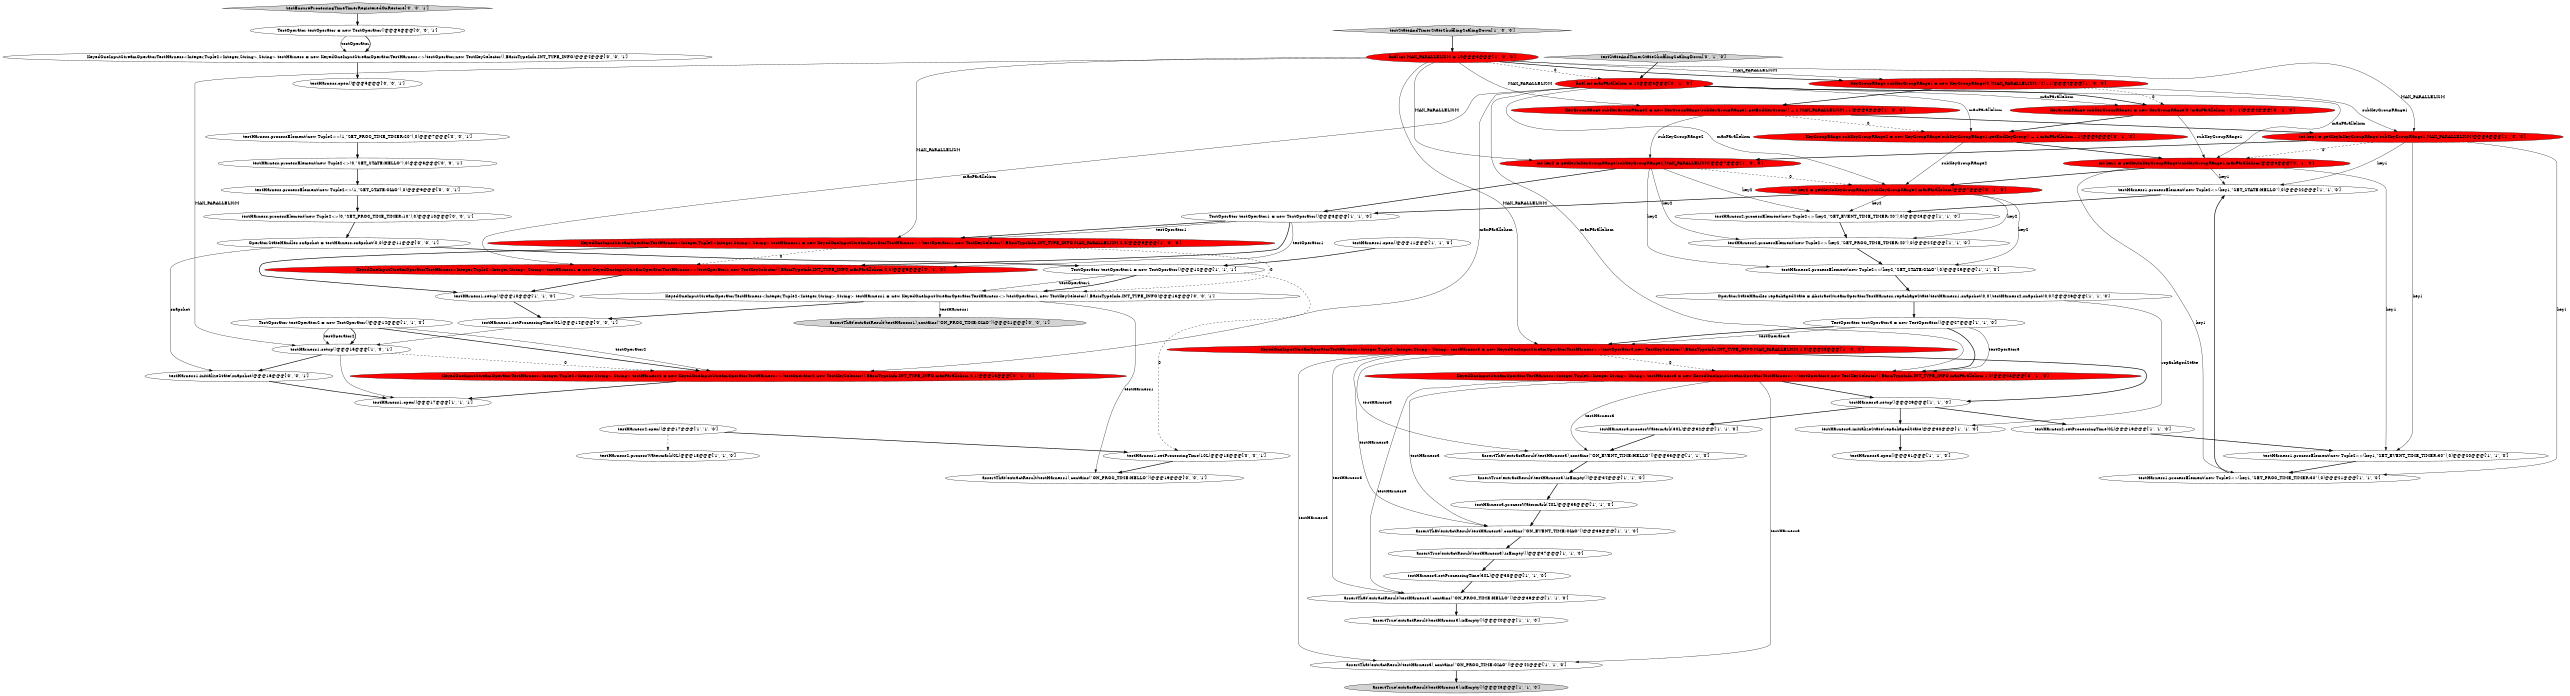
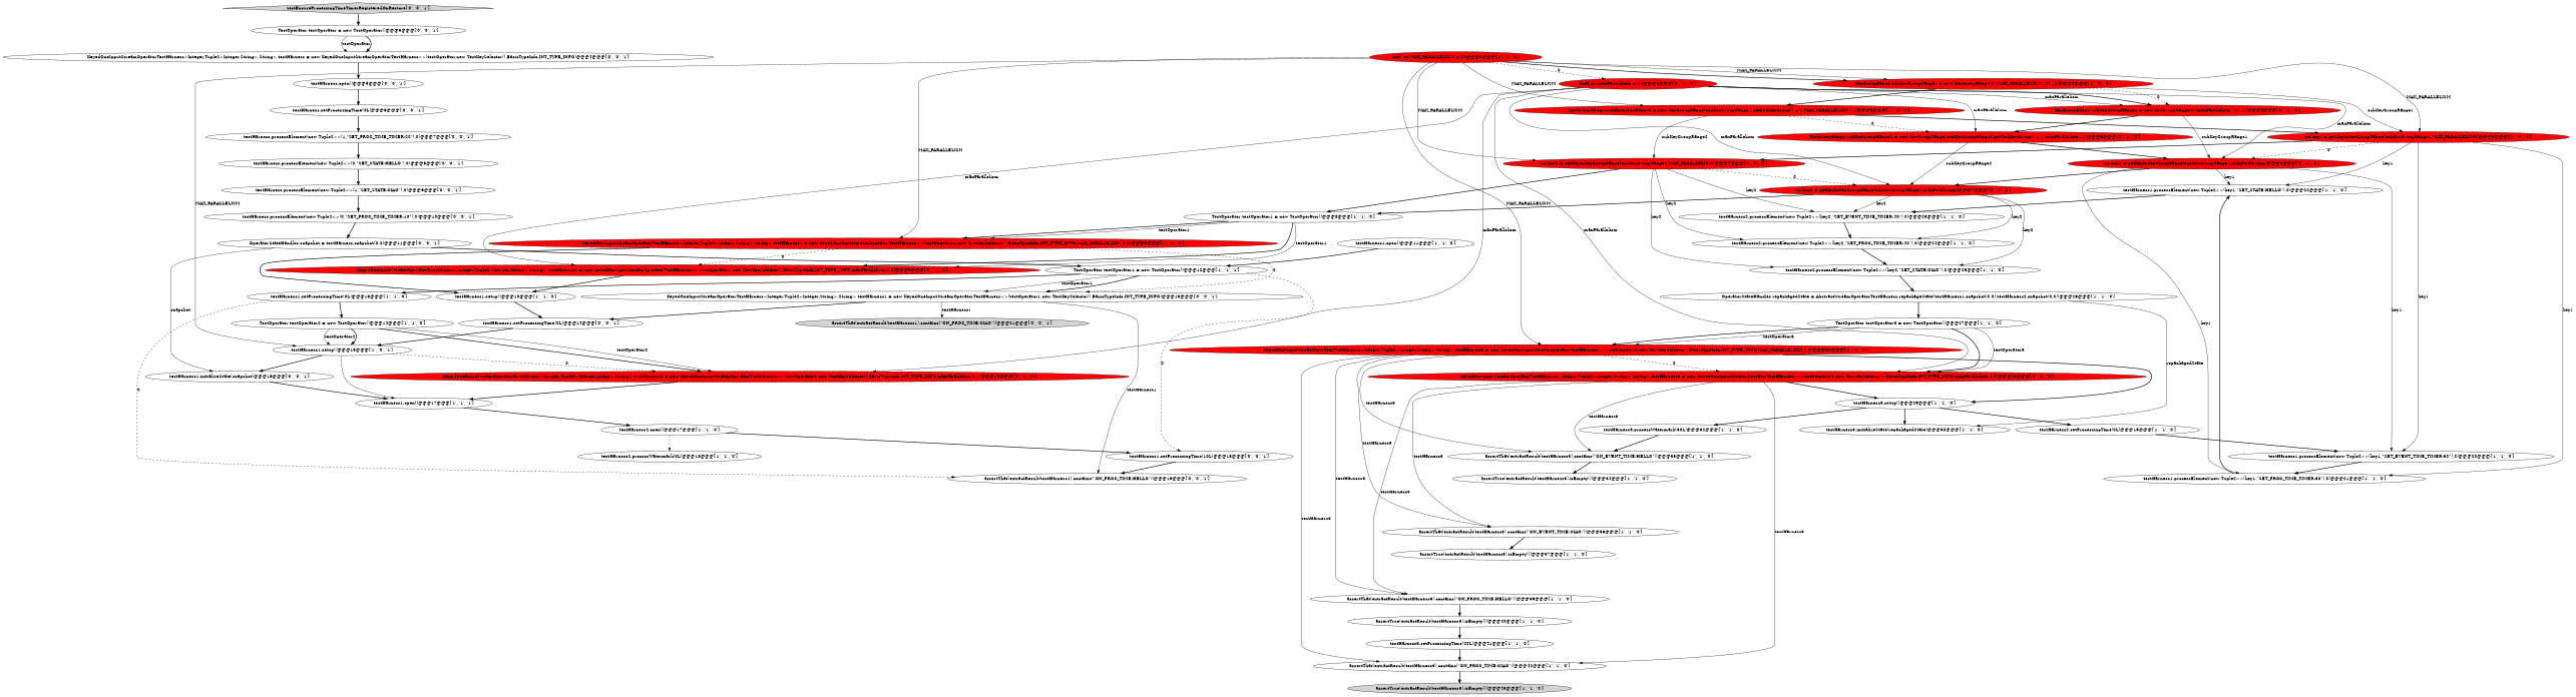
  digraph {
    fontname="DejaVu Serif"
    node [fillcolor=white fontname="DejaVu Serif" shape=ellipse style=filled]
    edge [fontname="DejaVu Serif" style=bold]
    n1 [label="testHarness.open()@@@5@@@['0', '0', '1']"]
+   n2 [label="testHarness.setProcessingTime(0L)@@@6@@@['0', '0', '1']"]
    n3 [label="testHarness.processElement(new Tuple2<>(1,\"SET_PROC_TIME_TIMER:20\"),0)@@@7@@@['0', '0', '1']"]
-   n4 [label="testHarness3.processWatermark(40L)@@@35@@@['1', '1', '0']"]
    n5 [label="assertThat(extractResult(testHarness3),contains(\"ON_EVENT_TIME:CIAO\"))@@@36@@@['1', '1', '0']"]
    n6 [label="assertTrue(extractResult(testHarness3).isEmpty())@@@37@@@['1', '1', '0']"]
+   n7 [label="testHarness3.setProcessingTime(40L)@@@41@@@['1', '1', '0']"]
    n8 [label="assertThat(extractResult(testHarness3),contains(\"ON_PROC_TIME:CIAO\"))@@@42@@@['1', '1', '0']"]
    n9 [fillcolor=lightgray label="assertTrue(extractResult(testHarness3).isEmpty())@@@43@@@['1', '1', '0']"]
    n10 [label="testHarness3.initializeState(repackagedState)@@@30@@@['1', '1', '0']"]
-   n11 [label="testHarness3.open()@@@31@@@['1', '1', '0']"]
    n12 [label="testHarness1.open()@@@11@@@['1', '1', '0']"]
    n13 [label="TestOperator testOperator1 = new TestOperator()@@@12@@@['1', '1', '1']"]
    n14 [label="testHarness1.setProcessingTime(10L)@@@18@@@['0', '0', '1']"]
    n15 [label="KeyedOneInputStreamOperatorTestHarness<Integer,Tuple2<Integer,String>,String> testHarness1 = new KeyedOneInputStreamOperatorTestHarness<>(testOperator1,new TestKeySelector(),BasicTypeInfo.INT_TYPE_INFO)@@@13@@@['0', '0', '1']"]
+   n16 [label="testHarness1.setProcessingTime(0L)@@@13@@@['1', '1', '0']"]
    n17 [label="testHarness.processElement(new Tuple2<>(0,\"SET_STATE:HELLO\"),0)@@@8@@@['0', '0', '1']"]
    n18 [label="testHarness.processElement(new Tuple2<>(1,\"SET_STATE:CIAO\"),0)@@@9@@@['0', '0', '1']"]
    n19 [label="testHarness.processElement(new Tuple2<>(0,\"SET_PROC_TIME_TIMER:10\"),0)@@@10@@@['0', '0', '1']"]
-   n20 [fillcolor=lightgray label="testStateAndTimerStateShufflingScalingDown['1', '0', '0']" shape=diamond]
    n21 [fillcolor=red label="final int MAX_PARALLELISM = 10@@@3@@@['1', '0', '0']"]
    n22 [fillcolor=red label="int key1 = getKeyInKeyGroupRange(subKeyGroupRange1,MAX_PARALLELISM)@@@6@@@['1', '0', '0']"]
    n23 [fillcolor=red label="int key2 = getKeyInKeyGroupRange(subKeyGroupRange2,MAX_PARALLELISM)@@@7@@@['1', '0', '0']"]
    n24 [fillcolor=red label="KeyedOneInputStreamOperatorTestHarness<Integer,Tuple2<Integer,String>,String> testHarness1 = new KeyedOneInputStreamOperatorTestHarness<>(testOperator1,new TestKeySelector(),BasicTypeInfo.INT_TYPE_INFO,MAX_PARALLELISM,2,0)@@@9@@@['1', '0', '0']"]
    n25 [fillcolor=red label="KeyGroupRange subKeyGroupRange1 = new KeyGroupRange(0,(MAX_PARALLELISM / 2) - 1)@@@4@@@['1', '0', '0']"]
    n26 [fillcolor=red label="KeyGroupRange subKeyGroupRange2 = new KeyGroupRange(subKeyGroupRange1.getEndKeyGroup() + 1,MAX_PARALLELISM - 1)@@@5@@@['1', '0', '0']"]
    n27 [fillcolor=red label="KeyedOneInputStreamOperatorTestHarness<Integer,Tuple2<Integer,String>,String> testHarness3 = new KeyedOneInputStreamOperatorTestHarness<>(testOperator3,new TestKeySelector(),BasicTypeInfo.INT_TYPE_INFO,MAX_PARALLELISM,1,0)@@@28@@@['1', '0', '0']"]
    n28 [label="testHarness1.setup()@@@15@@@['1', '0', '1']"]
    n29 [fillcolor=red label="final int maxParallelism = 10@@@3@@@['0', '1', '0']"]
    n30 [label="assertThat(extractResult(testHarness3),contains(\"ON_EVENT_TIME:HELLO\"))@@@33@@@['1', '1', '0']"]
    n31 [label="assertTrue(extractResult(testHarness3).isEmpty())@@@34@@@['1', '1', '0']"]
    n32 [label="testHarness2.processElement(new Tuple2<>(key2,\"SET_PROC_TIME_TIMER:40\"),0)@@@24@@@['1', '1', '0']"]
    n33 [label="testHarness2.processElement(new Tuple2<>(key2,\"SET_STATE:CIAO\"),0)@@@25@@@['1', '1', '0']"]
    n34 [label="OperatorStateHandles repackagedState = AbstractStreamOperatorTestHarness.repackageState(testHarness1.snapshot(0,0),testHarness2.snapshot(0,0))@@@26@@@['1', '1', '0']"]
    n35 [label="OperatorStateHandles snapshot = testHarness.snapshot(0,0)@@@11@@@['0', '0', '1']"]
    n36 [label="testHarness1.processElement(new Tuple2<>(key1,\"SET_STATE:HELLO\"),0)@@@22@@@['1', '1', '0']"]
    n37 [label="testHarness1.processElement(new Tuple2<>(key1,\"SET_EVENT_TIME_TIMER:30\"),0)@@@20@@@['1', '1', '0']"]
    n38 [label="testHarness1.processElement(new Tuple2<>(key1,\"SET_PROC_TIME_TIMER:30\"),0)@@@21@@@['1', '1', '0']"]
    n39 [fillcolor=red label="int key1 = getKeyInKeyGroupRange(subKeyGroupRange1,maxParallelism)@@@6@@@['0', '1', '0']"]
    n40 [label="testHarness2.processElement(new Tuple2<>(key2,\"SET_EVENT_TIME_TIMER:40\"),0)@@@23@@@['1', '1', '0']"]
    n41 [label="TestOperator testOperator1 = new TestOperator()@@@8@@@['1', '1', '0']"]
    n42 [fillcolor=red label="int key2 = getKeyInKeyGroupRange(subKeyGroupRange2,maxParallelism)@@@7@@@['0', '1', '0']"]
-   n43 [label="testHarness3.setProcessingTime(30L)@@@38@@@['1', '1', '0']"]
    n44 [label="testHarness1.open()@@@17@@@['1', '1', '1']"]
    n45 [label="testHarness2.open()@@@17@@@['1', '1', '0']"]
    n46 [label="testHarness2.processWatermark(0L)@@@18@@@['1', '1', '0']"]
    n47 [label="assertThat(extractResult(testHarness1),contains(\"ON_PROC_TIME:HELLO\"))@@@19@@@['0', '0', '1']"]
    n48 [fillcolor=red label="KeyGroupRange subKeyGroupRange1 = new KeyGroupRange(0,(maxParallelism / 2) - 1)@@@4@@@['0', '1', '0']"]
    n49 [fillcolor=red label="KeyGroupRange subKeyGroupRange2 = new KeyGroupRange(subKeyGroupRange1.getEndKeyGroup() + 1,maxParallelism - 1)@@@5@@@['0', '1', '0']"]
    n50 [label="TestOperator testOperator = new TestOperator()@@@3@@@['0', '0', '1']"]
    n51 [label="KeyedOneInputStreamOperatorTestHarness<Integer,Tuple2<Integer,String>,String> testHarness = new KeyedOneInputStreamOperatorTestHarness<>(testOperator,new TestKeySelector(),BasicTypeInfo.INT_TYPE_INFO)@@@4@@@['0', '0', '1']"]
    n52 [fillcolor=lightgray label="assertThat(extractResult(testHarness1),contains(\"ON_PROC_TIME:CIAO\"))@@@21@@@['0', '0', '1']"]
    n53 [fillcolor=red label="KeyedOneInputStreamOperatorTestHarness<Integer,Tuple2<Integer,String>,String> testHarness3 = new KeyedOneInputStreamOperatorTestHarness<>(testOperator3,new TestKeySelector(),BasicTypeInfo.INT_TYPE_INFO,maxParallelism,1,0)@@@28@@@['0', '1', '0']"]
    n54 [label="assertThat(extractResult(testHarness3),contains(\"ON_PROC_TIME:HELLO\"))@@@39@@@['1', '1', '0']"]
    n55 [label="testHarness3.setup()@@@29@@@['1', '1', '0']"]
    n56 [label="assertTrue(extractResult(testHarness3).isEmpty())@@@40@@@['1', '1', '0']"]
    n57 [label="testHarness3.processWatermark(30L)@@@32@@@['1', '1', '0']"]
    n58 [label="testHarness2.setProcessingTime(0L)@@@19@@@['1', '1', '0']"]
    n59 [fillcolor=red label="KeyedOneInputStreamOperatorTestHarness<Integer,Tuple2<Integer,String>,String> testHarness2 = new KeyedOneInputStreamOperatorTestHarness<>(testOperator2,new TestKeySelector(),BasicTypeInfo.INT_TYPE_INFO,maxParallelism,2,1)@@@15@@@['0', '1', '0']"]
    n60 [label="testHarness1.initializeState(snapshot)@@@16@@@['0', '0', '1']"]
    n61 [label="TestOperator testOperator3 = new TestOperator()@@@27@@@['1', '1', '0']"]
    n62 [fillcolor=red label="KeyedOneInputStreamOperatorTestHarness<Integer,Tuple2<Integer,String>,String> testHarness1 = new KeyedOneInputStreamOperatorTestHarness<>(testOperator1,new TestKeySelector(),BasicTypeInfo.INT_TYPE_INFO,maxParallelism,2,0)@@@9@@@['0', '1', '0']"]
    n63 [label="testHarness1.setup()@@@10@@@['1', '1', '0']"]
    n64 [fillcolor=lightgray label="testEnsureProcessingTimeTimerRegisteredOnRestore['0', '0', '1']" shape=diamond]
    n65 [label="testHarness1.setProcessingTime(0L)@@@14@@@['0', '0', '1']"]
-   n66 [fillcolor=lightgray label="testStateAndTimerStateShufflingScalingDown['0', '1', '0']" shape=diamond]
    n67 [label="TestOperator testOperator2 = new TestOperator()@@@14@@@['1', '1', '0']"]
+   n1 -> n2
+   n2 -> n3
    n3 -> n17
-   n4 -> n5
    n5 -> n6
-   n6 -> n43
+   n7 -> n8
    n8 -> n9
-   n10 -> n11
    n12 -> n13
    n13 -> n14 [label=0 style=dashed]
    n13 -> n15 [label=testOperator1 style=solid]
    n13 -> n15
+   n13 -> n16
    n14 -> n47
    n15 -> n47 [label=testHarness1 style=solid]
    n15 -> n52 [label=testHarness1 style=solid]
    n15 -> n65
+   n16 -> n47 [label=0 style=dashed]
+   n16 -> n67
    n17 -> n18
    n18 -> n19
    n19 -> n35
-   n20 -> n21
    n21 -> n22 [label=MAX_PARALLELISM style=solid]
    n21 -> n23 [label=MAX_PARALLELISM style=solid]
    n21 -> n24 [label=MAX_PARALLELISM style=solid]
    n21 -> n25 [label=MAX_PARALLELISM style=solid]
    n21 -> n25
    n21 -> n26 [label=MAX_PARALLELISM style=solid]
    n21 -> n27 [label=MAX_PARALLELISM style=solid]
    n21 -> n28 [label=MAX_PARALLELISM style=solid]
    n21 -> n29 [label=0 style=dashed]
    n22 -> n23
    n22 -> n36 [label=key1 style=solid]
    n22 -> n37 [label=key1 style=solid]
    n22 -> n38 [label=key1 style=solid]
    n22 -> n39 [label=0 style=dashed]
    n23 -> n32 [label=key2 style=solid]
    n23 -> n33 [label=key2 style=solid]
    n23 -> n40 [label=key2 style=solid]
    n23 -> n41
    n23 -> n42 [label=0 style=dashed]
    n24 -> n15 [label=0 style=dashed]
    n24 -> n62 [label=0 style=dashed]
    n24 -> n63
    n25 -> n22 [label=subKeyGroupRange1 style=solid]
    n25 -> n26
    n25 -> n48 [label=0 style=dashed]
    n26 -> n22
    n26 -> n23 [label=subKeyGroupRange2 style=solid]
    n26 -> n49 [label=0 style=dashed]
    n27 -> n5 [label=testHarness3 style=solid]
    n27 -> n8 [label=testHarness3 style=solid]
    n27 -> n30 [label=testHarness3 style=solid]
    n27 -> n53 [label=0 style=dashed]
    n27 -> n54 [label=testHarness3 style=solid]
    n27 -> n55
    n28 -> n44 [style=solid]
    n28 -> n59 [label=0 style=dashed]
    n28 -> n60
    n29 -> n39 [label=maxParallelism style=solid]
    n29 -> n42 [label=maxParallelism style=solid]
    n29 -> n48 [label=maxParallelism style=solid]
    n29 -> n48
    n29 -> n49 [label=maxParallelism style=solid]
    n29 -> n53 [label=maxParallelism style=solid]
    n29 -> n59 [label=maxParallelism style=solid]
    n29 -> n62 [label=maxParallelism style=solid]
    n30 -> n31
-   n31 -> n4
    n32 -> n33
    n33 -> n34
    n34 -> n10 [label=repackagedState style=solid]
    n34 -> n61
    n35 -> n13
    n35 -> n60 [label=snapshot style=solid]
    n36 -> n40
    n37 -> n38
    n38 -> n36
    n39 -> n36 [label=key1 style=solid]
    n39 -> n37 [label=key1 style=solid]
    n39 -> n38 [label=key1 style=solid]
    n39 -> n42
    n40 -> n32
    n41 -> n24
    n41 -> n24 [label=testOperator1 style=solid]
    n41 -> n62
    n41 -> n62 [label=testOperator1 style=solid]
    n42 -> n32 [label=key2 style=solid]
    n42 -> n33 [label=key2 style=solid]
    n42 -> n40 [label=key2 style=solid]
    n42 -> n41
-   n43 -> n54
+   n44 -> n45
    n45 -> n14
    n45 -> n46 [style=dashed]
    n48 -> n39 [label=subKeyGroupRange1 style=solid]
    n48 -> n49
    n49 -> n39
    n49 -> n42 [label=subKeyGroupRange2 style=solid]
    n50 -> n51 [label=testOperator style=solid]
    n50 -> n51
    n51 -> n1
    n53 -> n5 [label=testHarness3 style=solid]
    n53 -> n8 [label=testHarness3 style=solid]
    n53 -> n30 [label=testHarness3 style=solid]
    n53 -> n54 [label=testHarness3 style=solid]
    n53 -> n55
    n54 -> n56
    n55 -> n10
    n55 -> n57
    n55 -> n58
+   n56 -> n7
    n57 -> n30
    n58 -> n37
    n59 -> n44
    n60 -> n44
    n61 -> n27 [label=testOperator3 style=solid]
    n61 -> n27
    n61 -> n53 [label=testOperator3 style=solid]
    n61 -> n53
    n62 -> n63
    n63 -> n65
    n64 -> n50
-   n65 -> n28 [style=solid]
-   n66 -> n29
+   n65 -> n28
    n67 -> n28 [label=testOperator2 style=solid]
    n67 -> n28
    n67 -> n59
    n67 -> n59 [label=testOperator2 style=solid]
  }
